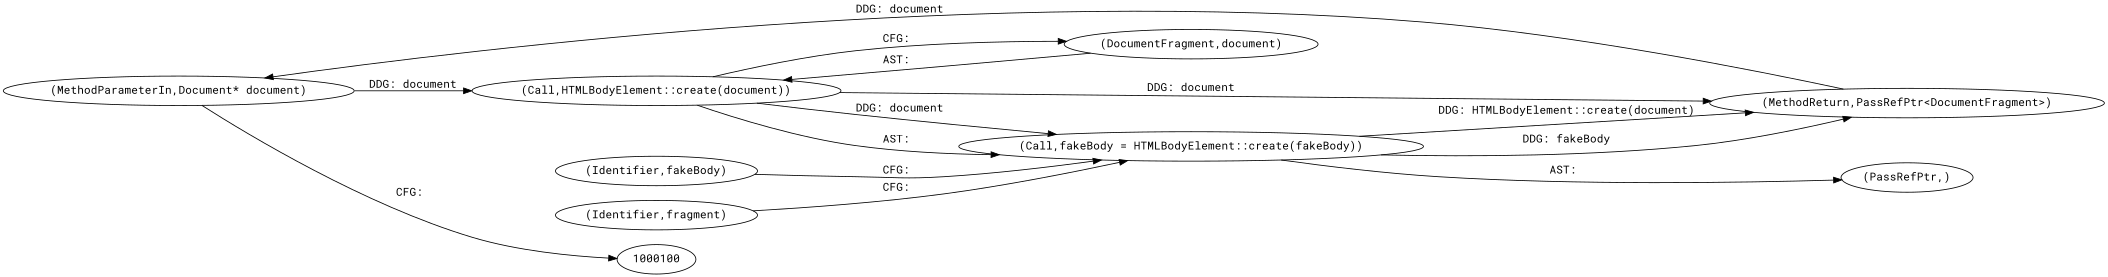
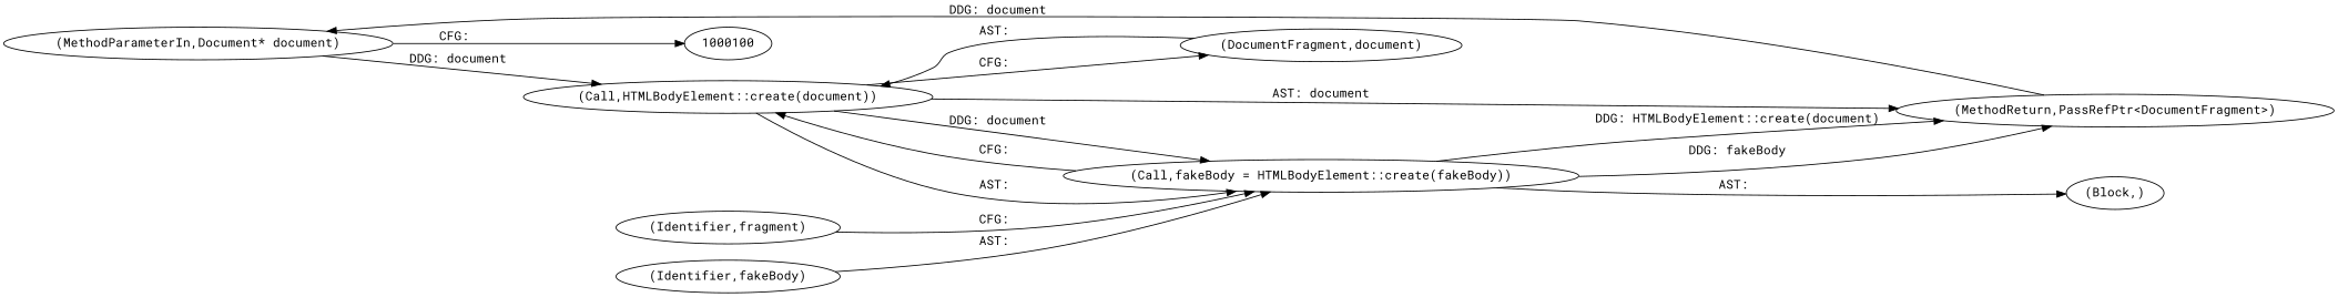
  digraph {
    fontname="Roboto Mono"
    rankdir=LR
    node [fontname="Roboto Mono"]
    edge [fontname="Roboto Mono"]
    n1 [label="(MethodParameterIn,Document* document)"]
    n2 [label="(Call,HTMLBodyElement::create(document))"]
    1000100
    n4 [label="(MethodReturn,PassRefPtr<DocumentFragment>)"]
    n5 [label="(Call,fakeBody = HTMLBodyElement::create(fakeBody))"]
    n6 [label="(DocumentFragment,document)"]
-   n7 [label="(PassRefPtr,)"]
+   n7 [label="(Block,)"]
    n8 [label="(Identifier,fakeBody)"]
    n9 [label="(Identifier,fragment)"]
    n1 -> n2 [label="DDG: document"]
    n1 -> 1000100 [label="CFG: "]
-   n2 -> n4 [label="DDG: document"]
+   n2 -> n4 [label="AST: document"]
    n2 -> n5 [label="AST: "]
    n2 -> n5 [label="DDG: document"]
    n2 -> n6 [label="CFG: "]
    n4 -> n1 [label="DDG: document"]
+   n5 -> n2 [label="CFG: "]
    n5 -> n4 [label="DDG: fakeBody"]
    n5 -> n4 [label="DDG: HTMLBodyElement::create(document)"]
    n5 -> n7 [label="AST: "]
    n6 -> n2 [label="AST: "]
-   n8 -> n5 [label="CFG: "]
+   n8 -> n5 [label="AST: "]
    n9 -> n5 [label="CFG: "]
  }
